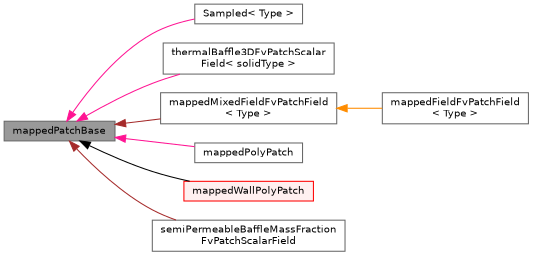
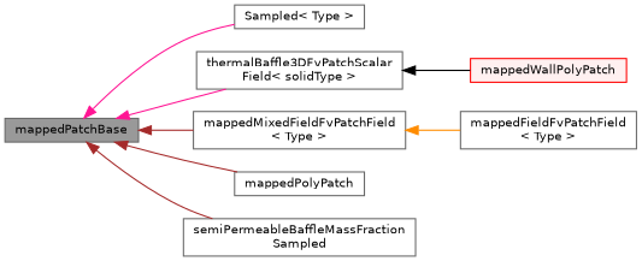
  digraph {
    rankdir=LR
    node [color=gray40 fillcolor=white fontname=Helvetica fontsize=10 shape=box style=filled]
    edge [color=deeppink dir=back fontname=Helvetica fontsize=10 labelfontname=Helvetica labelfontsize=10 style=solid]
    n1 [fillcolor=grey60 fontcolor=black height=0.2 label=mappedPatchBase width=0.4]
    n2 [height=0.2 label="Sampled\< Type \>" width=0.4]
    n3 [height=0.2 label="thermalBaffle3DFvPatchScalar\lField\< solidType \>" width=0.4]
    n4 [height=0.2 label="mappedMixedFieldFvPatchField\l\< Type \>" width=0.4]
    n5 [height=0.2 label=mappedPolyPatch width=0.4]
    n6 [color=red fillcolor="#FFF0F0" height=0.2 label=mappedWallPolyPatch width=0.4]
-   n7 [height=0.2 label="semiPermeableBaffleMassFraction\lFvPatchScalarField" width=0.4]
+   n7 [height=0.2 label="semiPermeableBaffleMassFraction\lSampled" width=0.4]
    n8 [height=0.2 label="mappedFieldFvPatchField\l\< Type \>" width=0.4]
    n1 -> n2
    n1 -> n3
    n1 -> n4 [color=brown]
-   n1 -> n5
-   n1 -> n6 [color=black]
+   n1 -> n5 [color=brown]
+   n3 -> n6 [color=black]
    n1 -> n7 [color=brown]
    n4 -> n8 [color=darkorange]
  }
